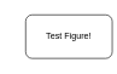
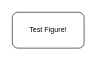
  <mxCell id="0" />
  <mxCell id="1" parent="0" />
- <mxCell id="2" value="Test Figure!" style="rounded=1;whiteSpace=wrap;html=1;" vertex="1" parent="1"><mxGeometry x="35" y="20" width="120" height="60" as="geometry" /></mxCell>
+ <mxCell id="2" value="Test Figure!" style="rounded=1;whiteSpace=wrap;html=1;" vertex="1" parent="1"><mxGeometry x="20" y="20" width="120" height="60" as="geometry" /></mxCell>
